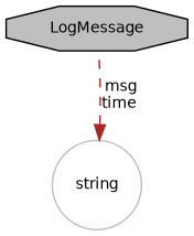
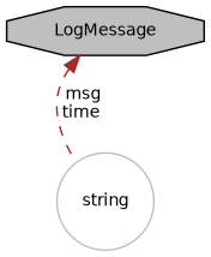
  digraph {
    node [fontname=Helvetica fontsize=10 style=filled]
    n1 [color=black fillcolor=grey75 fontcolor=black height=0.2 label=LogMessage shape=octagon width=0.4]
    n2 [color=grey75 fillcolor=white height=0.2 label=string shape=circle width=0.4]
-   n2 -> n1 [color=brown dir=back fontname=Helvetica fontsize=10 label=" msg\ntime" labelfontname=Helvetica labelfontsize=10 style=dashed]
+   n1 -> n2 [color=brown dir=back fontname=Helvetica fontsize=10 label=" msg\ntime" labelfontname=Helvetica labelfontsize=10 style=dashed]
  }
